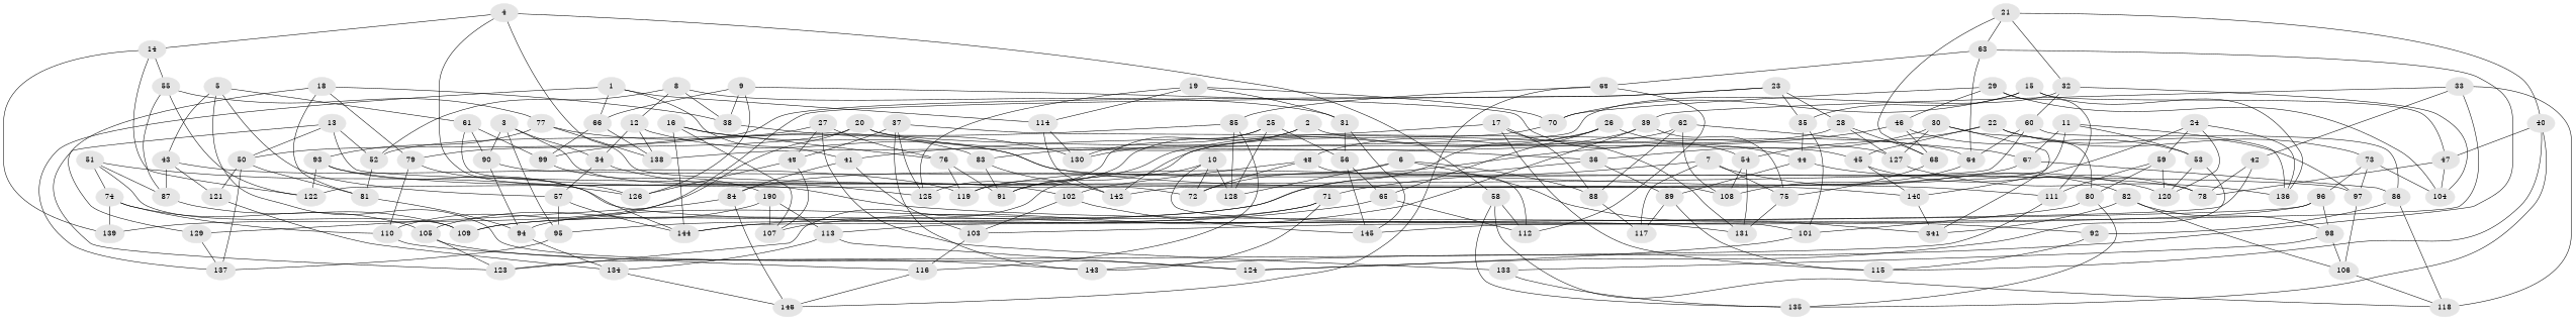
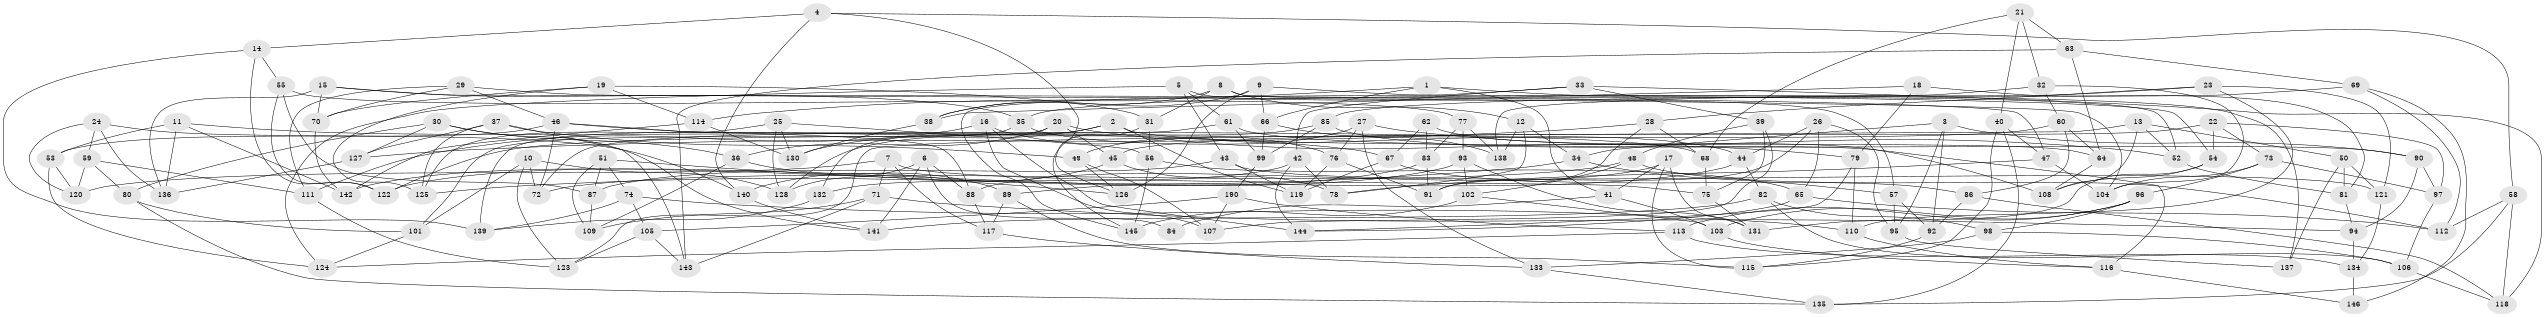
  graph {
    node [color=gray90 style=filled]
    1
    41
    66
    114
    137
    84
    103
    138
    99
    130
    142
    2
    64
    119
+   132
    108
    139
    3
    34
    90
    92
    95
    57
    125
    97
    94
    115
    4
    14
    58
    126
    140
    55
    122
    118
    135
    112
-   141 [label=341]
+   141
    5
    43
    61
    124
    121
    87
    72
    6
    88
    128
-   129
    146
    117
    7
    71
    75
    120
    109
    143
    131
    133
    8
    12
    31
    38
    52
    78
    56
    145
    81
    9
    54
    10
    101
    123
    11
    53
    67
    136
    86
    13
    50
    77
    15
    35
    47
    70
    44
    104
    16
    76
    107
    111
    144
    91
    17
    18
    79
    110
    19
    20
    36
    45
    89
    21
    32
    40
    63
    68
    60
    69
    22
    73
    96
    106
    23
    28
    127
    116
    134
    24
    59
    80
    25
    65
    26
    82
    27
    49
    29
    46
    30
    33
    39
    42
    48
    37
    102
    98
    51
    74
    105
    83
    93
    n143 [label=190]
    62
    85
    113
    1 -- 41
    1 -- 66
    1 -- 114
    1 -- 137
    41 -- 84
    41 -- 103
    66 -- 138
    66 -- 99
    114 -- 130
    114 -- 142
-   84 -- 129
-   84 -- 146
    103 -- 116
    99 -- n143
    2 -- 130
    2 -- 64
    2 -- 119
+   2 -- 132
    64 -- 108
+   132 -- 139
    3 -- 34
    3 -- 90
    3 -- 92
    3 -- 95
    34 -- 57
    34 -- 125
    90 -- 97
    90 -- 94
    92 -- 115
    95 -- 137
-   57 -- 144
+   57 -- 92
    57 -- 95
    97 -- 106
    94 -- 134
    4 -- 14
    4 -- 58
    4 -- 126
    4 -- 140
    14 -- 139
    14 -- 55
    14 -- 122
    58 -- 118
    58 -- 135
    58 -- 112
    140 -- 141
    55 -- 122
    55 -- 87
    55 -- 77
    5 -- 57
    5 -- 43
    5 -- 61
    5 -- 124
    43 -- 119
    43 -- 121
    43 -- 87
    61 -- 99
    61 -- 90
    61 -- 72
    121 -- 134
    87 -- 109
    6 -- 84
    6 -- 141
    6 -- 88
    6 -- 128
    88 -- 117
-   129 -- 137
+   117 -- 133
    7 -- 117
    7 -- 71
    7 -- 75
    7 -- 120
    71 -- 94
    71 -- 109
    71 -- 143
    75 -- 131
    133 -- 135
    8 -- 12
    8 -- 31
    8 -- 38
    8 -- 52
    12 -- 138
    12 -- 34
    12 -- 78
    31 -- 56
    31 -- 145
    38 -- 130
    52 -- 81
    56 -- 145
    56 -- 65
    81 -- 94
    9 -- 66
    9 -- 126
    9 -- 38
    9 -- 54
    54 -- 108
    54 -- 131
    10 -- 72
    10 -- 128
    10 -- 101
    10 -- 123
    101 -- 124
    11 -- 142
    11 -- 53
    11 -- 67
    11 -- 136
    53 -- 124
    53 -- 120
    67 -- 119
    67 -- 86
    86 -- 92
    86 -- 118
    13 -- 108
    13 -- 52
    13 -- 123
    13 -- 50
    50 -- 137
    50 -- 121
    50 -- 81
    77 -- 138
    77 -- 83
    77 -- 93
    15 -- 136
    15 -- 35
    15 -- 47
    15 -- 70
    35 -- 101
    35 -- 44
    47 -- 78
    47 -- 104
    70 -- 142
    44 -- 89
    44 -- 82
    16 -- 76
    16 -- 107
    16 -- 111
    16 -- 144
    76 -- 119
    76 -- 91
    111 -- 123
    17 -- 41
    17 -- 115
    17 -- 88
    17 -- 131
-   18 -- 129
    18 -- 38
    18 -- 81
    18 -- 79
    79 -- 144
    79 -- 110
    110 -- 116
    19 -- 114
    19 -- 125
    19 -- 31
    19 -- 70
    20 -- 139
    20 -- 79
    20 -- 36
    20 -- 45
    36 -- 109
    36 -- 89
    45 -- 140
    45 -- 78
    89 -- 115
    89 -- 117
    21 -- 32
    21 -- 40
    21 -- 63
    21 -- 68
    32 -- 138
    32 -- 104
    32 -- 60
    40 -- 115
    40 -- 135
    40 -- 47
    63 -- 64
    63 -- 143
    63 -- 69
    68 -- 75
    60 -- 64
    60 -- 122
    60 -- 86
    69 -- 112
    69 -- 146
    69 -- 85
    22 -- 97
    22 -- 54
    22 -- 45
    22 -- 73
    73 -- 97
    73 -- 104
    73 -- 96
    96 -- 103
    96 -- 98
    96 -- 113
    106 -- 118
-   23 -- 50
+   23 -- 121
    23 -- 35
    23 -- 110
    23 -- 28
    28 -- 91
    28 -- 68
    28 -- 127
    127 -- 136
    116 -- 146
    134 -- 146
    24 -- 140
    24 -- 120
    24 -- 136
    24 -- 59
    59 -- 120
    59 -- 111
    59 -- 80
    80 -- 135
    80 -- 101
    25 -- 130
    25 -- 125
    25 -- 128
    25 -- 56
    65 -- 112
    65 -- 144
    26 -- 95
    26 -- 44
    26 -- 91
    26 -- 65
    82 -- 141
    82 -- 106
    82 -- 98
    27 -- 133
    27 -- 52
    27 -- 76
    27 -- 49
    49 -- 126
    49 -- 107
    29 -- 70
    29 -- 104
    29 -- 111
    29 -- 46
    46 -- 72
    46 -- 53
    46 -- 68
    30 -- 141
    30 -- 36
    30 -- 127
    30 -- 80
    33 -- 118
    33 -- 145
    33 -- 39
    33 -- 42
    39 -- 75
    39 -- 107
    39 -- 48
+   42 -- 132
    42 -- 78
    42 -- 144
    48 -- 112
    48 -- 72
    48 -- 102
    37 -- 125
    37 -- 143
    37 -- 127
    37 -- 49
    102 -- 103
    102 -- 145
    98 -- 133
    98 -- 106
    51 -- 126
    51 -- 87
    51 -- 109
    51 -- 74
    74 -- 139
    74 -- 110
    74 -- 105
    105 -- 143
    105 -- 123
    83 -- 142
    83 -- 91
    93 -- 122
    93 -- 131
    93 -- 102
    n143 -- 107
    n143 -- 105
    n143 -- 113
    62 -- 108
-   62 -- 88
+   46 -- 88
    62 -- 67
    62 -- 83
    85 -- 99
    85 -- 128
    85 -- 116
    113 -- 124
    113 -- 134
  }
